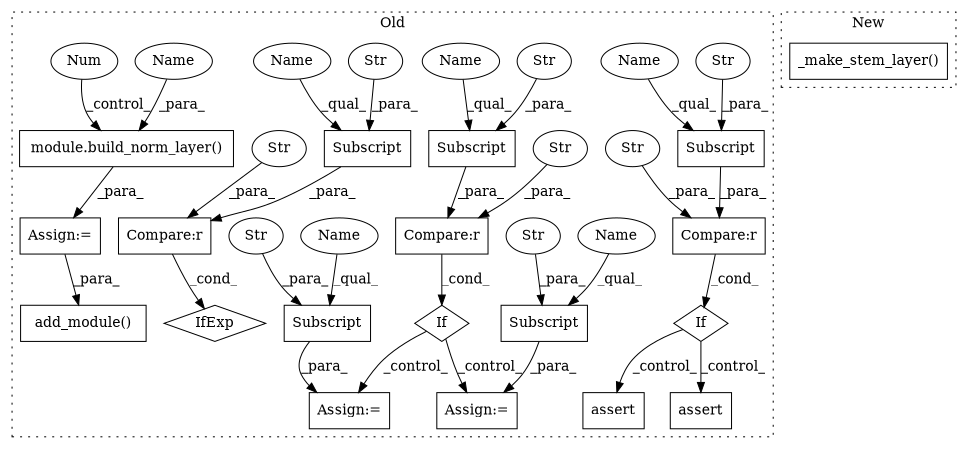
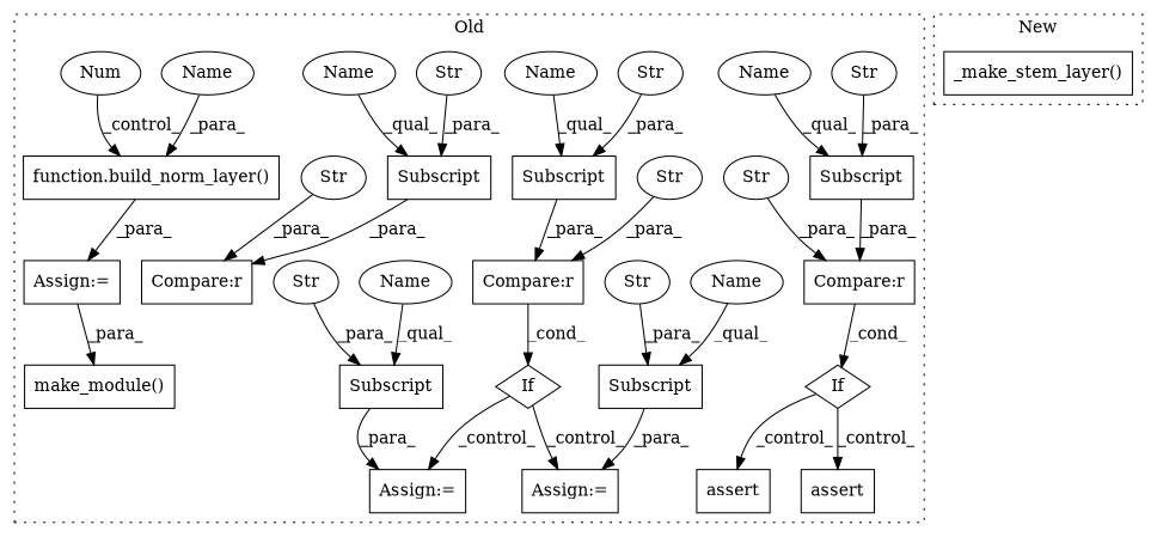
  digraph {
    node [a=66 l=9 s=8300 shape=box]
    n1 [a=65 l=7 label=assert s=8339]
    n2 [a=96 l="3,14" label=If s="8297,8325" shape=diamond]
    n3 [a=40 l=25 label="Compare:r"]
    n4 [a=63 l="17,0" label=Subscript s="8300,0"]
    n5 [a=63 l="17,0" label=Subscript s="8494,0"]
    n6 [l=6 label=Str s=8504 shape=ellipse]
    n7 [l=4 label=Str s=8321 shape=ellipse]
    n8 [a=63 l="17,0" label=Subscript s="8990,0"]
    n9 [l=6 label=Str s=8310 shape=ellipse]
    n10 [a=63 l="20,0" label=Subscript s="8548,0"]
    n11 [label=Str s=8558 shape=ellipse]
    n12 [a=63 l="22,0" label=Subscript s="8598,0"]
    n13 [a=40 l=25 label="Compare:r" s=8494]
    n14 [a=96 l="3,14" label=If s="8491,8519" shape=diamond]
    n15 [l=11 label=Str s=8608 shape=ellipse]
    n16 [l=4 label=Str s=8515 shape=ellipse]
    n17 [l=6 label=Str s=9000 shape=ellipse]
    n18 [a=40 l=25 label="Compare:r" s=8990]
    n19 [l=4 label=Str s=9011 shape=ellipse]
-   n20 [a=51 l="4,6" label=IfExp s="8986,9015" shape=diamond]
    n21 [a=65 l=7 label=assert s=8398]
-   n22 [a=75 l="17,1" label="module.build_norm_layer()" s="8919,8949"]
+   n22 [a=75 l="17,1" label="function.build_norm_layer()" s="8919,8949"]
    n23 [a=76 l=2 label=Num s=8947 shape=ellipse]
    n24 [a=68 l=3 label="Assign:=" s=8595]
    n25 [a=68 l=3 label="Assign:=" s=8545]
    n26 [a=68 l=3 label="Assign:=" s=8916]
-   n27 [a=75 l="16,1" label="add_module()" s="9035,9081"]
+   n27 [a=75 l="16,1" label="make_module()" s="9035,9081"]
    n28 [a=87 label=Name s=8548 shape=ellipse]
    n29 [a=87 label=Name shape=ellipse]
    n30 [a=87 label=Name s=8936 shape=ellipse]
    n31 [a=87 label=Name s=8990 shape=ellipse]
    n32 [a=87 label=Name s=8598 shape=ellipse]
    n33 [a=87 label=Name s=8494 shape=ellipse]
    n34 [a=75 l=23 label="_make_stem_layer()" s=8854]
    subgraph cluster_1 {
      label=Old
      style=dotted
      n1
      n2
      n3
      n4
      n5
      n6
      n7
      n8
      n9
      n10
      n11
      n12
      n13
      n14
      n15
      n16
      n17
      n18
      n19
-     n20
      n21
      n22
      n23
      n24
      n25
      n26
      n27
      n28
      n29
      n30
      n31
      n32
      n33
    }
    subgraph cluster_2 {
      label=New
      style=dotted
      n34
    }
    n2 -> n1 [label=_control_]
    n2 -> n21 [label=_control_]
    n3 -> n2 [label=_cond_]
    n4 -> n3 [label=_para_]
    n5 -> n13 [label=_para_]
    n6 -> n5 [label=_para_]
    n7 -> n3 [label=_para_]
    n8 -> n18 [label=_para_]
    n9 -> n4 [label=_para_]
    n10 -> n25 [label=_para_]
    n11 -> n10 [label=_para_]
    n12 -> n24 [label=_para_]
    n13 -> n14 [label=_cond_]
    n14 -> n24 [label=_control_]
    n14 -> n25 [label=_control_]
    n15 -> n12 [label=_para_]
    n16 -> n13 [label=_para_]
    n17 -> n8 [label=_para_]
-   n18 -> n20 [label=_cond_]
    n19 -> n18 [label=_para_]
    n22 -> n26 [label=_para_]
    n23 -> n22 [label=_control_]
    n26 -> n27 [label=_para_]
    n28 -> n10 [label=_qual_]
    n29 -> n4 [label=_qual_]
    n30 -> n22 [label=_para_]
    n31 -> n8 [label=_qual_]
    n32 -> n12 [label=_qual_]
    n33 -> n5 [label=_qual_]
  }
